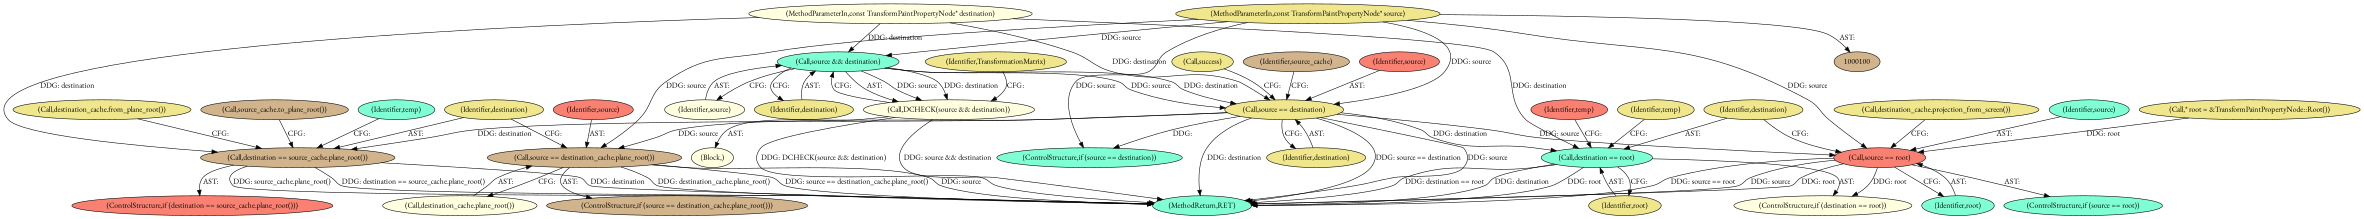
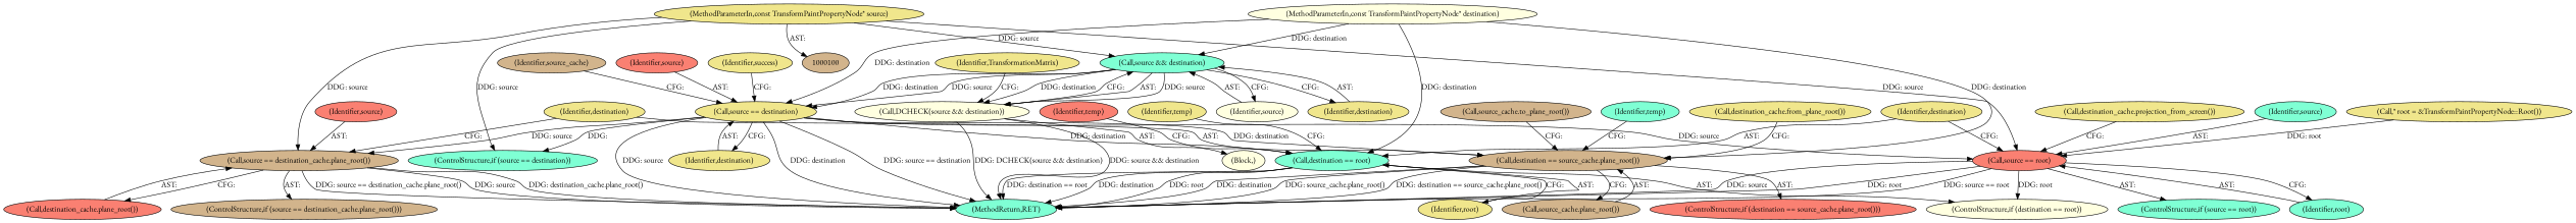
  digraph {
    fontname="EB Garamond"
    node [fillcolor=khaki fontname="EB Garamond" style=filled]
    edge [fontname="EB Garamond"]
    n1 [label="(MethodParameterIn,const TransformPaintPropertyNode* source)"]
    n2 [fillcolor=aquamarine label="(Call,source && destination)"]
    n3 [label="(Call,source == destination)"]
    n4 [fillcolor=tan label="(Call,source == destination_cache.plane_root())"]
    n5 [fillcolor=salmon label="(Call,source == root)"]
    1000100 [fillcolor=tan]
    n7 [fillcolor=aquamarine label="(ControlStructure,if (source == destination))"]
    n8 [fillcolor=lightyellow label="(Call,DCHECK(source && destination))"]
    n9 [label="(Identifier,destination)"]
    n10 [fillcolor=lightyellow label="(Identifier,source)"]
    n11 [fillcolor=aquamarine label="(MethodReturn,RET)"]
    n12 [fillcolor=tan label="(Call,destination == source_cache.plane_root())"]
    n13 [fillcolor=aquamarine label="(Call,destination == root)"]
    n14 [label="(Identifier,destination)"]
-   n15 [fillcolor=lightyellow label="(Call,destination_cache.plane_root())"]
+   n15 [fillcolor=salmon label="(Call,destination_cache.plane_root())"]
    n16 [fillcolor=tan label="(ControlStructure,if (source == destination_cache.plane_root()))"]
    n17 [fillcolor=aquamarine label="(Identifier,root)"]
    n18 [fillcolor=aquamarine label="(ControlStructure,if (source == root))"]
    n19 [fillcolor=lightyellow label="(ControlStructure,if (destination == root))"]
    n20 [fillcolor=lightyellow label="(Block,)"]
    n21 [fillcolor=salmon label="(ControlStructure,if (destination == source_cache.plane_root()))"]
+   n22 [fillcolor=tan label="(Call,source_cache.plane_root())"]
    n23 [label="(Identifier,root)"]
    n24 [fillcolor=tan label="(Call,source_cache.to_plane_root())"]
    n25 [fillcolor=salmon label="(Identifier,source)"]
    n26 [label="(Identifier,TransformationMatrix)"]
    n27 [fillcolor=aquamarine label="(Identifier,temp)"]
-   n28 [label="(Call,success)"]
+   n28 [label="(Identifier,success)"]
    n29 [fillcolor=tan label="(Identifier,source_cache)"]
    n30 [label="(Identifier,destination)"]
    n31 [fillcolor=salmon label="(Identifier,source)"]
    n32 [label="(Call,destination_cache.projection_from_screen())"]
    n33 [label="(Identifier,destination)"]
    n34 [label="(Identifier,temp)"]
    n35 [fillcolor=lightyellow label="(MethodParameterIn,const TransformPaintPropertyNode* destination)"]
    n36 [label="(Call,destination_cache.from_plane_root())"]
    n37 [fillcolor=salmon label="(Identifier,temp)"]
    n38 [fillcolor=aquamarine label="(Identifier,source)"]
    n39 [label="(Call,* root = &TransformPaintPropertyNode::Root())"]
    n1 -> n2 [label="DDG: source"]
-   n1 -> n3 [label="DDG: source"]
    n1 -> n4 [label="DDG: source"]
    n1 -> n5 [label="DDG: source"]
    n1 -> 1000100 [label="AST: "]
    n1 -> n7 [label="DDG: source"]
    n2 -> n3 [label="DDG: source"]
    n2 -> n3 [label="DDG: destination"]
    n2 -> n8 [label="AST: "]
    n2 -> n8 [label="DDG: source"]
    n2 -> n8 [label="DDG: destination"]
    n2 -> n9 [label="CFG: "]
    n2 -> n10 [label="CFG: "]
    n3 -> n4 [label="DDG: source"]
    n3 -> n5 [label="DDG: source"]
    n3 -> n7 [label="DDG: "]
    n3 -> n11 [label="DDG: source == destination"]
    n3 -> n11 [label="DDG: source"]
    n3 -> n11 [label="DDG: destination"]
    n3 -> n12 [label="DDG: destination"]
    n3 -> n13 [label="DDG: destination"]
    n3 -> n14 [label="CFG: "]
    n4 -> n11 [label="DDG: source == destination_cache.plane_root()"]
    n4 -> n11 [label="DDG: source"]
    n4 -> n11 [label="DDG: destination_cache.plane_root()"]
    n4 -> n15 [label="CFG: "]
    n4 -> n16 [label="AST: "]
    n5 -> n11 [label="DDG: source"]
    n5 -> n11 [label="DDG: root"]
    n5 -> n11 [label="DDG: source == root"]
    n5 -> n17 [label="CFG: "]
    n5 -> n18 [label="AST: "]
    n5 -> n19 [label="DDG: root"]
    n8 -> n2 [label="CFG: "]
    n8 -> n11 [label="DDG: DCHECK(source && destination)"]
    n8 -> n11 [label="DDG: source && destination"]
    n8 -> n20 [label="AST: "]
    n9 -> n2 [label="AST: "]
    n10 -> n2 [label="AST: "]
    n12 -> n11 [label="DDG: destination"]
    n12 -> n11 [label="DDG: source_cache.plane_root()"]
    n12 -> n11 [label="DDG: destination == source_cache.plane_root()"]
    n12 -> n21 [label="AST: "]
+   n12 -> n22 [label="CFG: "]
    n13 -> n11 [label="DDG: root"]
    n13 -> n11 [label="DDG: destination == root"]
    n13 -> n11 [label="DDG: destination"]
    n13 -> n19 [label="AST: "]
    n13 -> n23 [label="CFG: "]
    n14 -> n3 [label="AST: "]
    n15 -> n4 [label="AST: "]
    n17 -> n5 [label="AST: "]
+   n22 -> n12 [label="AST: "]
    n23 -> n13 [label="AST: "]
    n24 -> n12 [label="CFG: "]
    n25 -> n3 [label="AST: "]
    n26 -> n8 [label="CFG: "]
    n27 -> n12 [label="CFG: "]
    n28 -> n3 [label="CFG: "]
    n29 -> n3 [label="CFG: "]
    n30 -> n4 [label="CFG: "]
    n30 -> n12 [label="AST: "]
    n31 -> n4 [label="AST: "]
    n32 -> n5 [label="CFG: "]
    n33 -> n5 [label="CFG: "]
    n33 -> n13 [label="AST: "]
    n34 -> n13 [label="CFG: "]
    n35 -> n2 [label="DDG: destination"]
    n35 -> n3 [label="DDG: destination"]
    n35 -> n12 [label="DDG: destination"]
    n35 -> n13 [label="DDG: destination"]
    n36 -> n12 [label="CFG: "]
    n37 -> n13 [label="CFG: "]
    n38 -> n5 [label="AST: "]
    n39 -> n5 [label="DDG: root"]
  }
